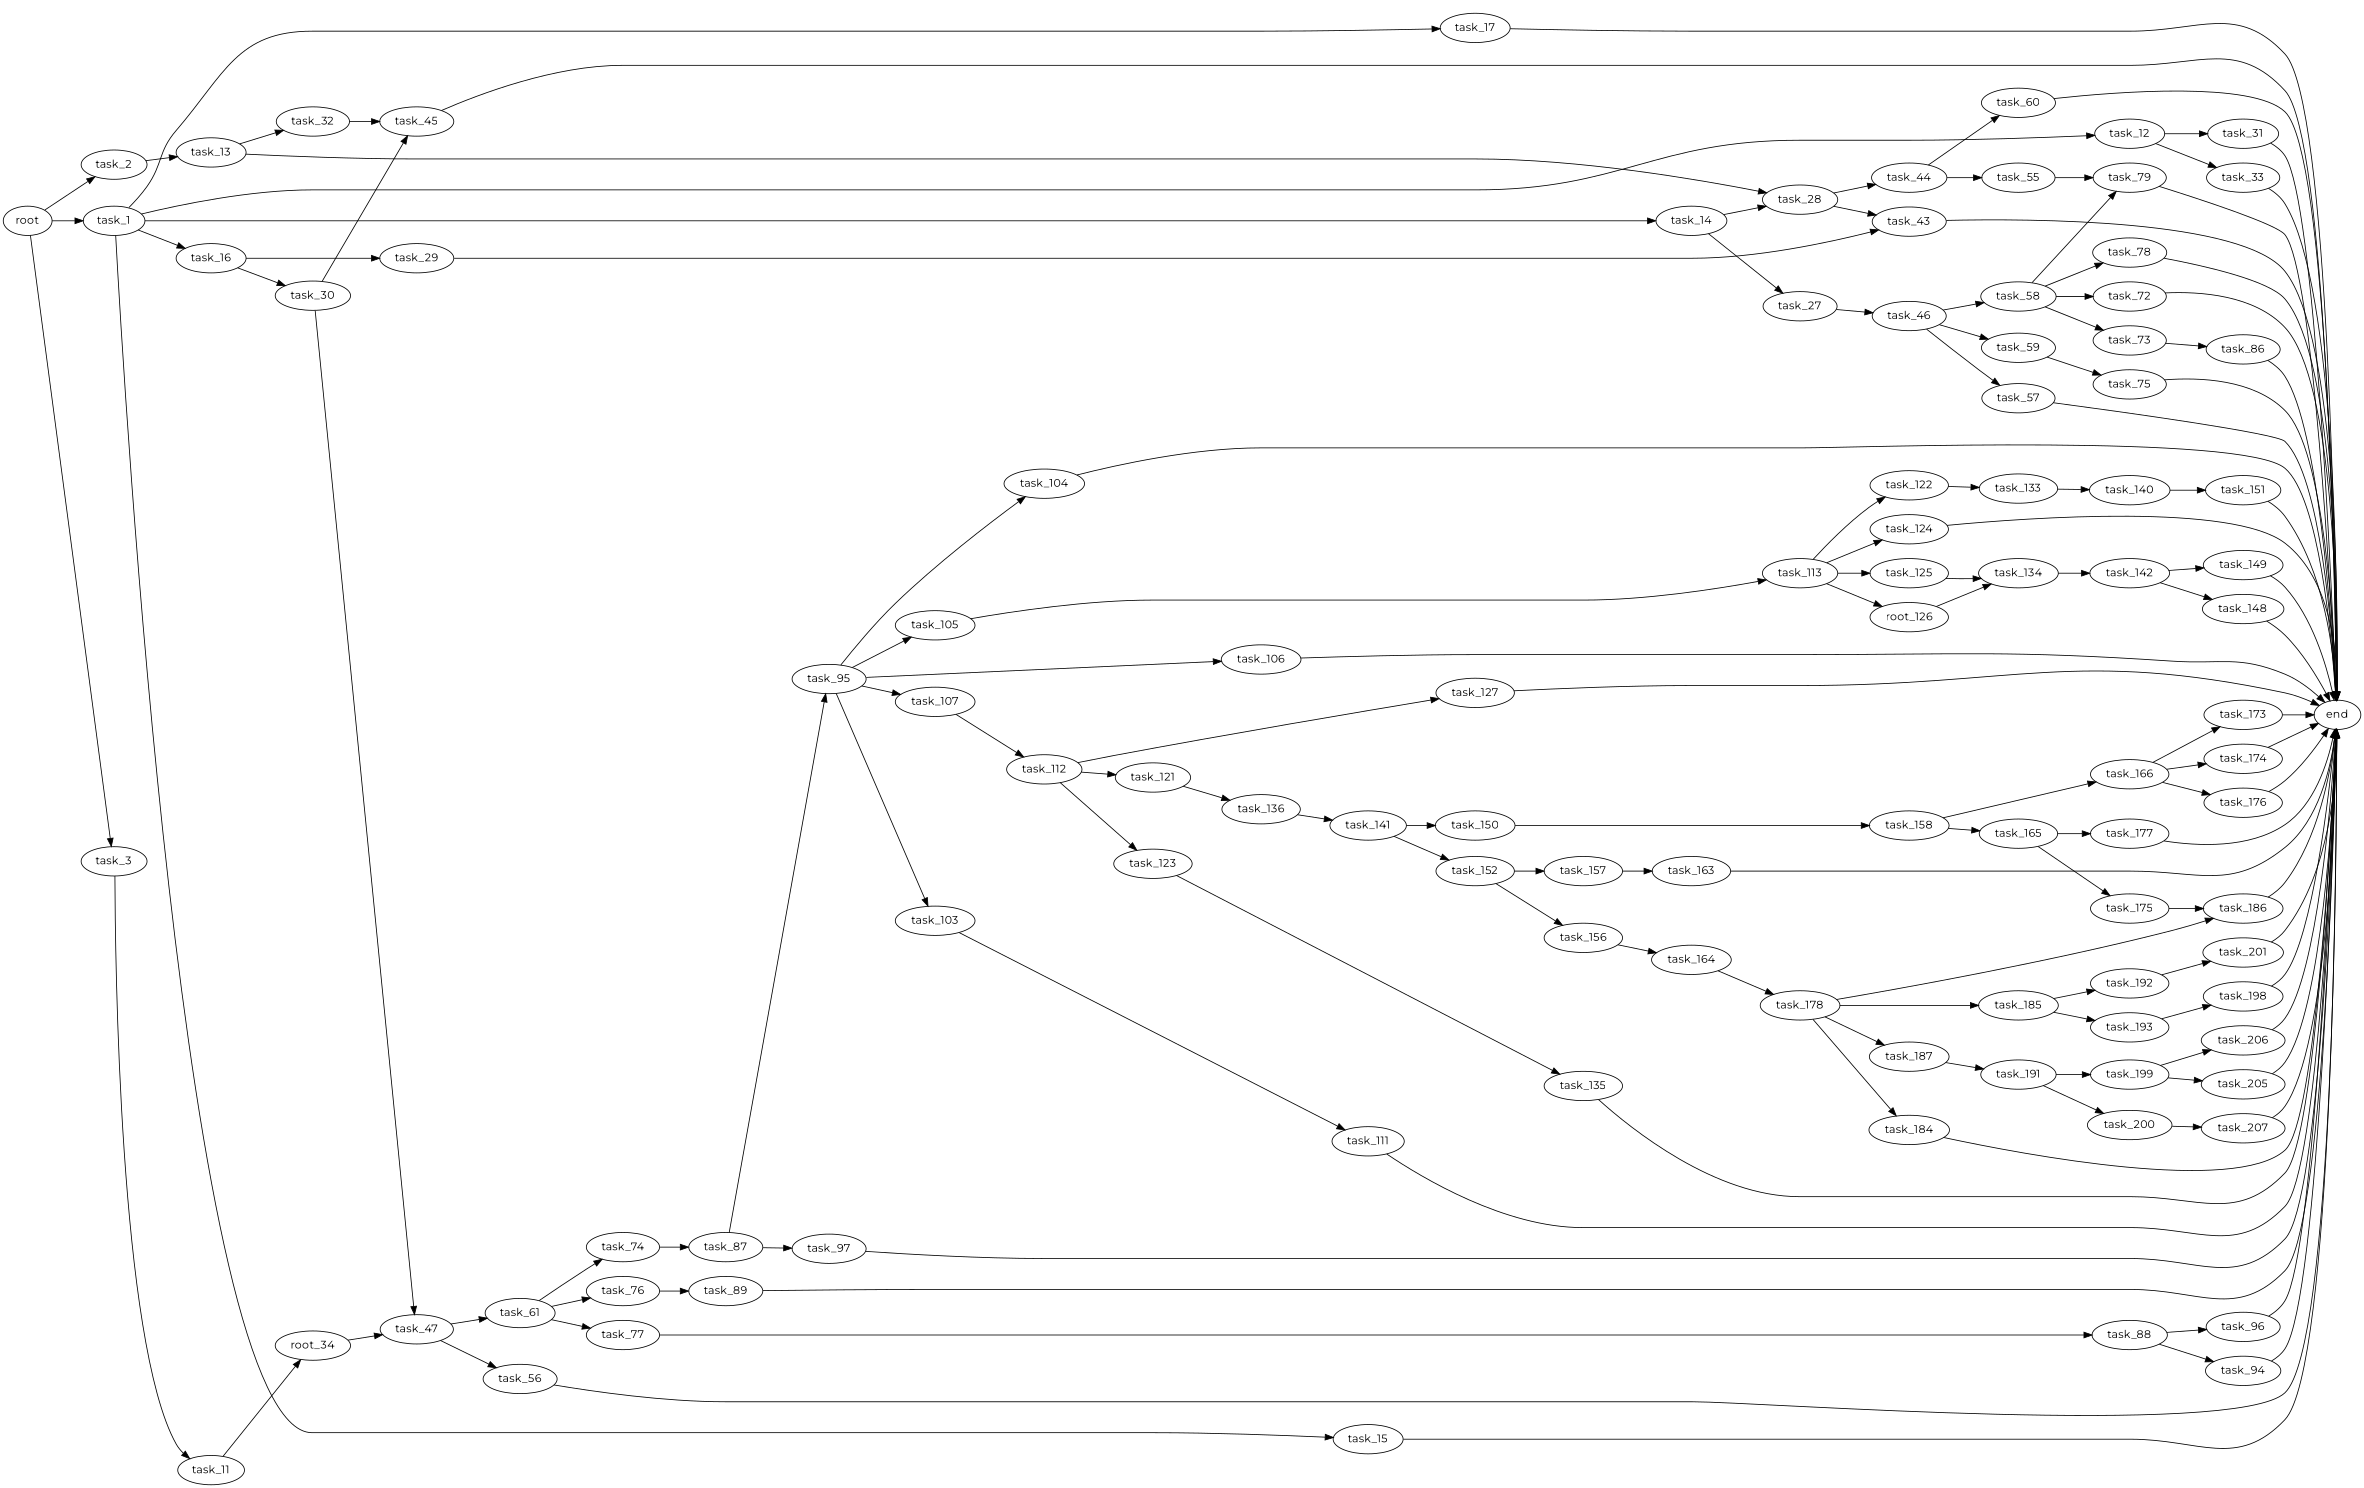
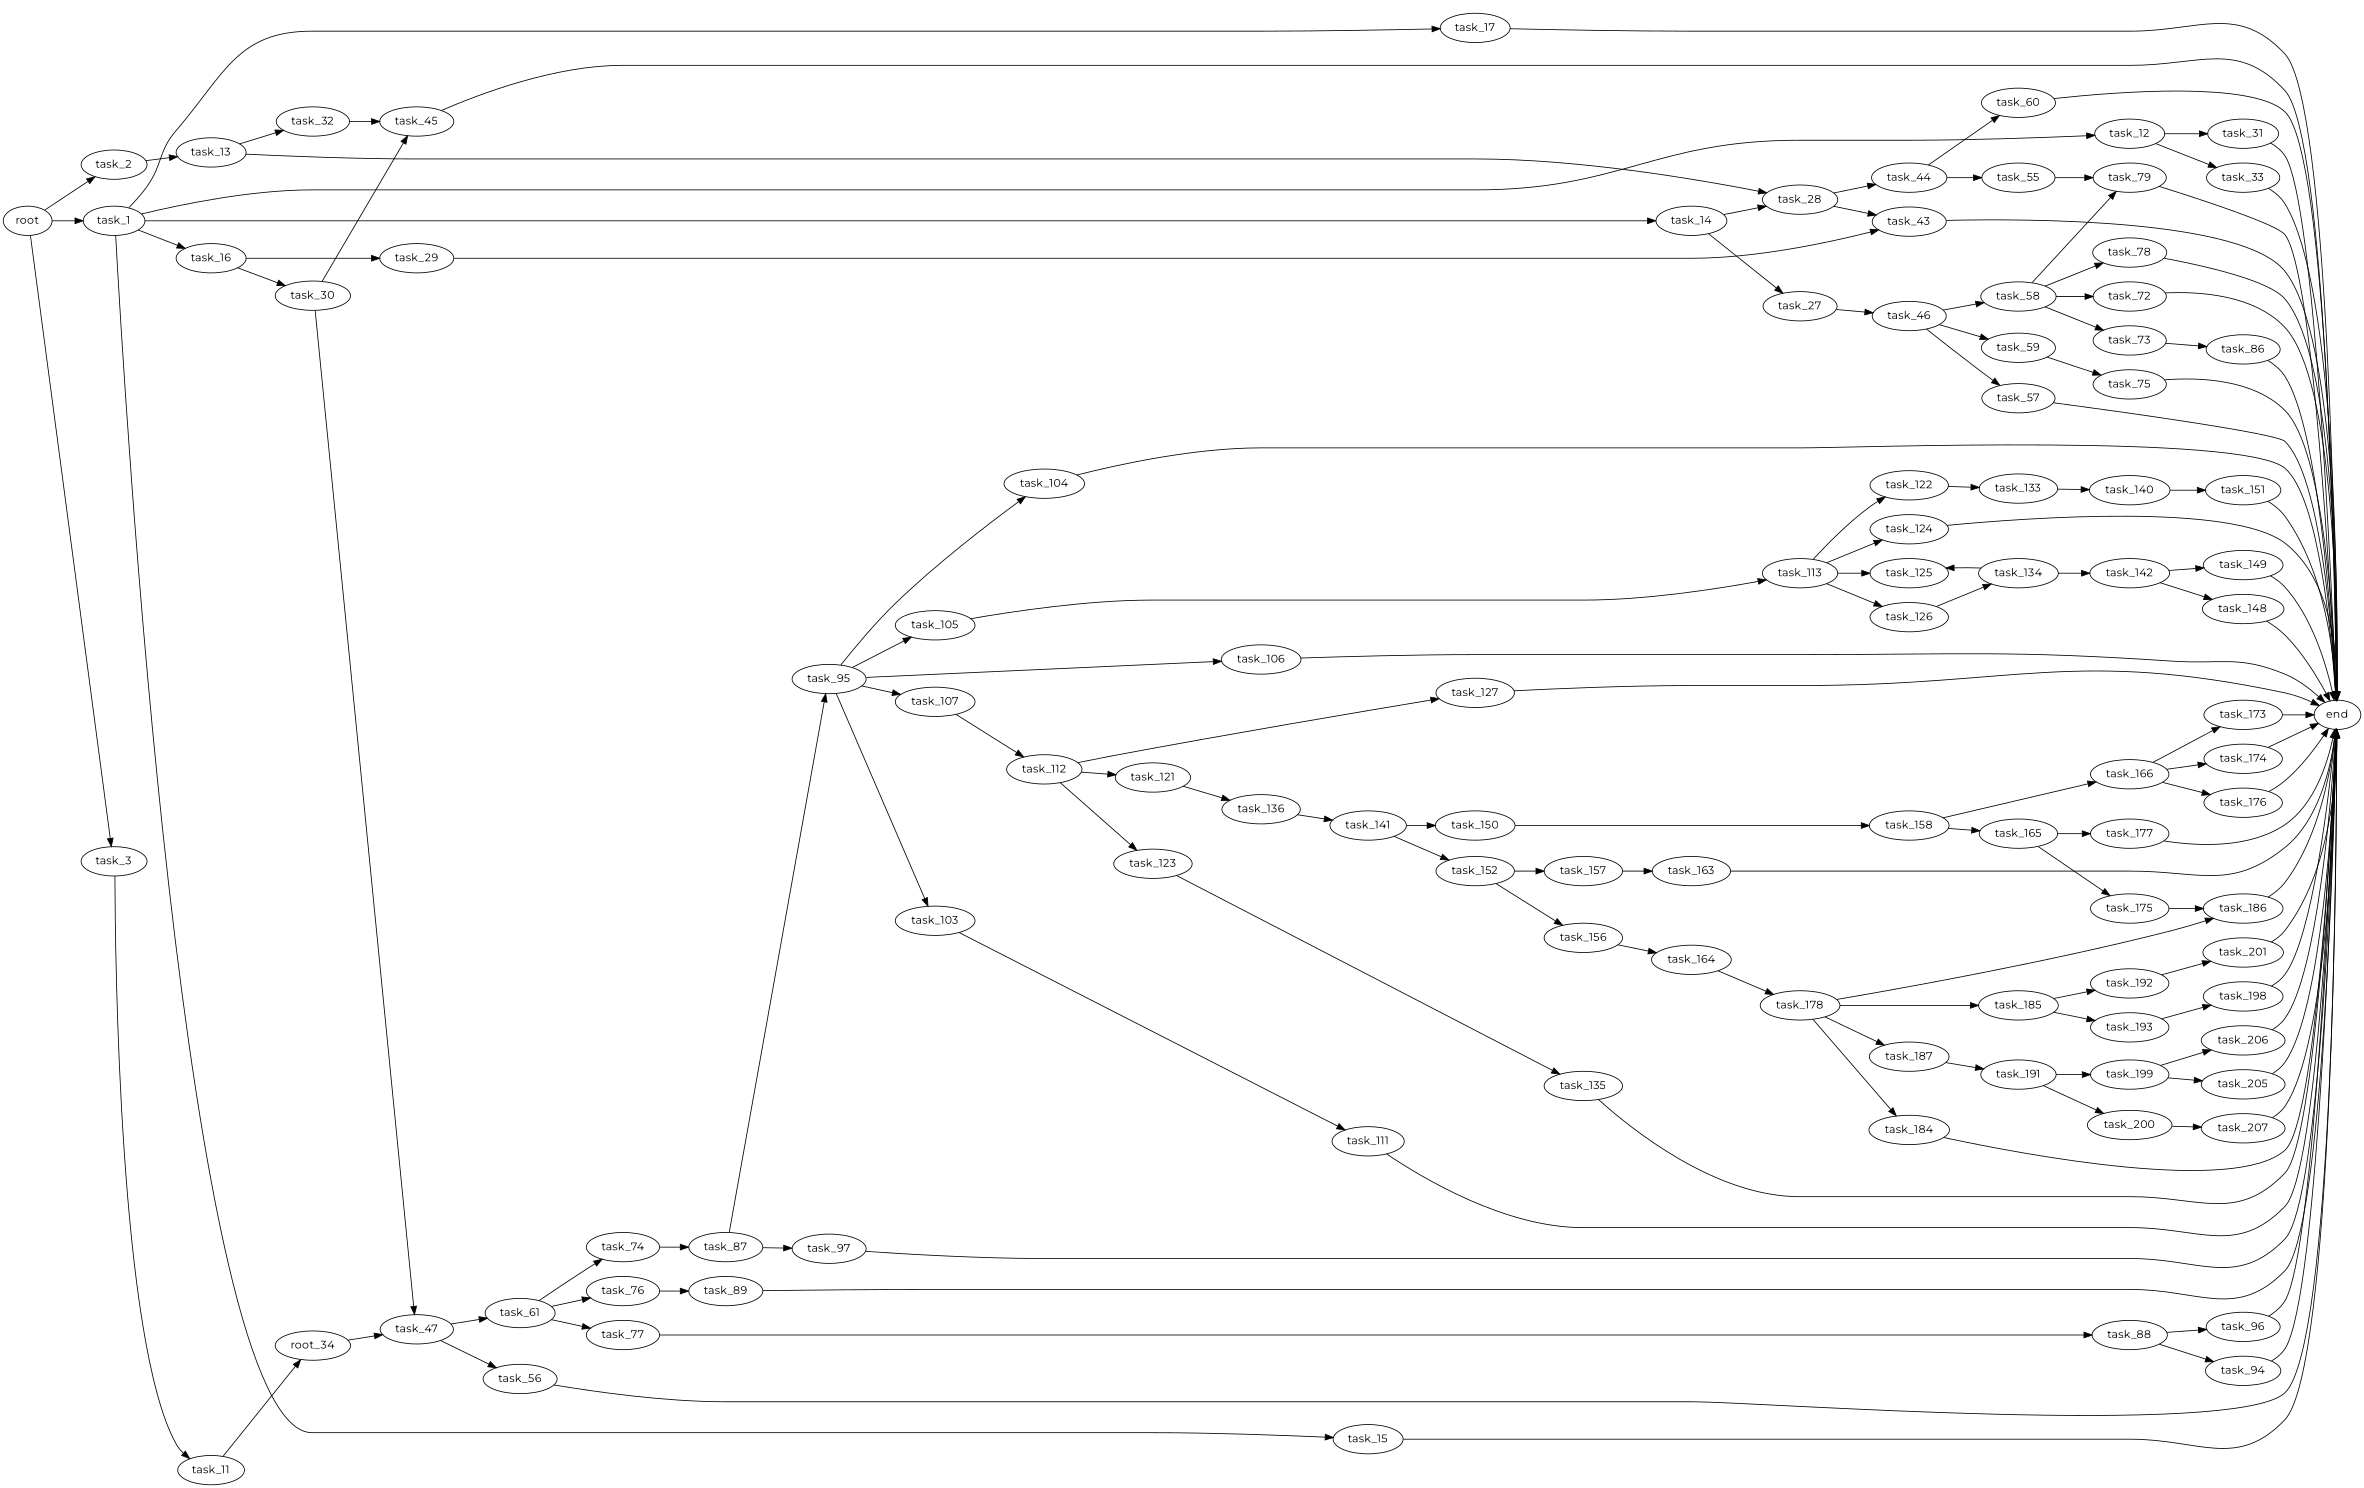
  digraph {
    fontname=Montserrat
    rankdir=LR
    node [fontname=Montserrat]
    edge [fontname=Montserrat]
    root
    task_1
    task_2
    task_3
    task_12
    task_14
    task_15
    task_16
    task_17
    task_13
    task_11
    task_31
    task_33
    task_28
    task_27
    end
    task_29
    task_30
    task_32
    n20 [label=root_34]
    task_47
    task_43
    task_44
    task_45
    task_46
    task_57
    task_58
    task_59
    task_55
    task_60
    task_56
    task_61
    task_79
    task_72
    task_73
    task_78
    task_75
    task_74
    task_76
    task_77
    task_86
    task_87
    task_89
    task_88
    task_95
    task_97
    task_94
    task_96
    task_103
    task_104
    task_105
    task_106
    task_107
    task_111
    task_113
    task_112
    task_122
    task_124
    task_125
-   task_126 [label=root_126]
+   task_126
    task_121
    task_123
    task_127
    task_136
    task_135
    task_133
    task_134
    task_141
    task_140
    task_142
    task_151
    task_148
    task_149
    task_150
    task_152
    task_158
    task_156
    task_157
    task_165
    task_166
    task_164
    task_163
    task_178
    task_175
    task_177
    task_173
    task_174
    task_176
    task_186
    task_184
    task_185
    task_187
    task_192
    task_193
    task_191
    task_201
    task_198
    task_199
    task_200
    task_205
    task_206
    task_207
    root -> task_1
    root -> task_2
    root -> task_3
    task_1 -> task_12
    task_1 -> task_14
    task_1 -> task_15
    task_1 -> task_16
    task_1 -> task_17
    task_2 -> task_13
    task_3 -> task_11
    task_12 -> task_31
    task_12 -> task_33
    task_14 -> task_28
    task_14 -> task_27
    task_15 -> end
    task_16 -> task_29
    task_16 -> task_30
    task_17 -> end
    task_13 -> task_28
    task_13 -> task_32
    task_11 -> n20
    task_31 -> end
    task_33 -> end
    task_28 -> task_43
    task_28 -> task_44
    task_27 -> task_46
    task_29 -> task_43
    task_30 -> task_47
    task_30 -> task_45
    task_32 -> task_45
    n20 -> task_47
    task_47 -> task_56
    task_47 -> task_61
    task_43 -> end
    task_44 -> task_55
    task_44 -> task_60
    task_45 -> end
    task_46 -> task_57
    task_46 -> task_58
    task_46 -> task_59
    task_57 -> end
    task_58 -> task_79
    task_58 -> task_72
    task_58 -> task_73
    task_58 -> task_78
    task_59 -> task_75
    task_55 -> task_79
    task_60 -> end
    task_56 -> end
    task_61 -> task_74
    task_61 -> task_76
    task_61 -> task_77
    task_79 -> end
    task_72 -> end
    task_73 -> task_86
    task_78 -> end
    task_75 -> end
    task_74 -> task_87
    task_76 -> task_89
    task_77 -> task_88
    task_86 -> end
    task_87 -> task_95
    task_87 -> task_97
    task_89 -> end
    task_88 -> task_94
    task_88 -> task_96
    task_95 -> task_103
    task_95 -> task_104
    task_95 -> task_105
    task_95 -> task_106
    task_95 -> task_107
    task_97 -> end
    task_94 -> end
    task_96 -> end
    task_103 -> task_111
    task_104 -> end
    task_105 -> task_113
    task_106 -> end
    task_107 -> task_112
    task_111 -> end
    task_113 -> task_122
    task_113 -> task_124
    task_113 -> task_125
    task_113 -> task_126
    task_112 -> task_121
    task_112 -> task_123
    task_112 -> task_127
    task_122 -> task_133
    task_124 -> end
-   task_125 -> task_134
+   task_134 -> task_125
    task_126 -> task_134
    task_121 -> task_136
    task_123 -> task_135
    task_127 -> end
    task_136 -> task_141
    task_135 -> end
    task_133 -> task_140
    task_134 -> task_142
    task_141 -> task_150
    task_141 -> task_152
    task_140 -> task_151
    task_142 -> task_148
    task_142 -> task_149
    task_151 -> end
    task_148 -> end
    task_149 -> end
    task_150 -> task_158
    task_152 -> task_156
    task_152 -> task_157
    task_158 -> task_165
    task_158 -> task_166
    task_156 -> task_164
    task_157 -> task_163
    task_165 -> task_175
    task_165 -> task_177
    task_166 -> task_173
    task_166 -> task_174
    task_166 -> task_176
    task_164 -> task_178
    task_163 -> end
    task_178 -> task_186
    task_178 -> task_184
    task_178 -> task_185
    task_178 -> task_187
    task_175 -> task_186
    task_177 -> end
    task_173 -> end
    task_174 -> end
    task_176 -> end
    task_186 -> end
    task_184 -> end
    task_185 -> task_192
    task_185 -> task_193
    task_187 -> task_191
    task_192 -> task_201
    task_193 -> task_198
    task_191 -> task_199
    task_191 -> task_200
    task_201 -> end
    task_198 -> end
    task_199 -> task_205
    task_199 -> task_206
    task_200 -> task_207
    task_205 -> end
    task_206 -> end
    task_207 -> end
  }
